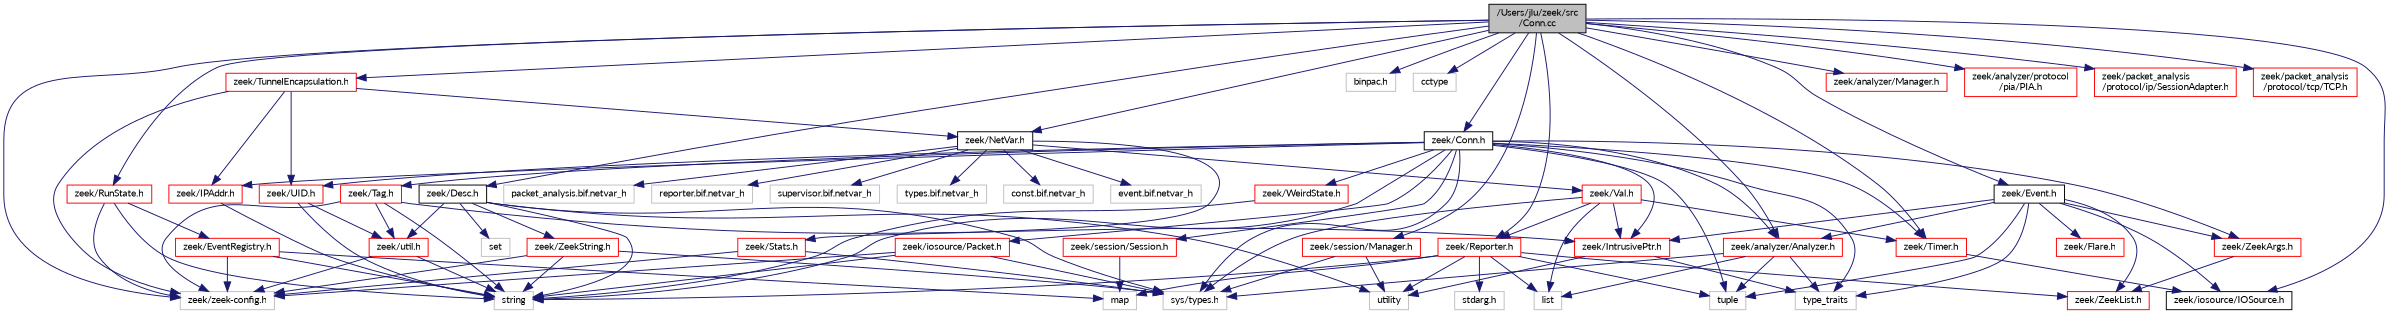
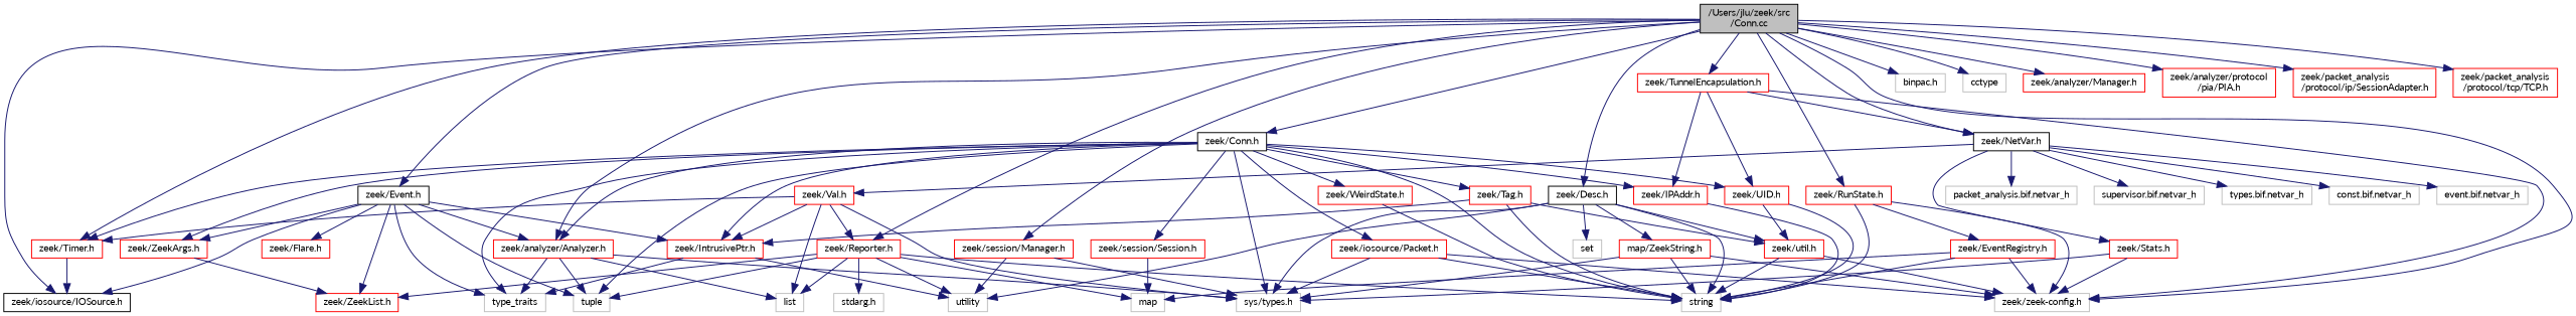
  digraph {
    fontname=Lato
    node [color=red fillcolor=white fontname=Lato fontsize=10 shape=record style=filled]
    edge [color=midnightblue fontname=Lato fontsize=10 labelfontname=Helvetica labelfontsize=10 style=solid]
    n1 [color=black fillcolor=grey75 fontcolor=black height=0.2 label="/Users/jlu/zeek/src\l/Conn.cc" width=0.4]
    n2 [color=black height=0.2 label="zeek/Conn.h" width=0.4]
    n3 [color=grey75 height=0.2 label="zeek/zeek-config.h" width=0.4]
    n4 [height=0.2 label="zeek/Timer.h" width=0.4]
    n5 [color=black height=0.2 label="zeek/iosource/IOSource.h" width=0.4]
    n6 [height=0.2 label="zeek/analyzer/Analyzer.h" width=0.4]
    n7 [color=grey75 height=0.2 label="binpac.h" width=0.4]
    n8 [color=grey75 height=0.2 label=cctype width=0.4]
    n9 [color=black height=0.2 label="zeek/Desc.h" width=0.4]
    n10 [color=black height=0.2 label="zeek/Event.h" width=0.4]
    n11 [color=black height=0.2 label="zeek/NetVar.h" width=0.4]
    n12 [height=0.2 label="zeek/Reporter.h" width=0.4]
    n13 [height=0.2 label="zeek/RunState.h" width=0.4]
    n14 [height=0.2 label="zeek/TunnelEncapsulation.h" width=0.4]
    n15 [height=0.2 label="zeek/analyzer/Manager.h" width=0.4]
    n16 [height=0.2 label="zeek/analyzer/protocol\l/pia/PIA.h" width=0.4]
    n17 [height=0.2 label="zeek/packet_analysis\l/protocol/ip/SessionAdapter.h" width=0.4]
    n18 [height=0.2 label="zeek/packet_analysis\l/protocol/tcp/TCP.h" width=0.4]
    n19 [height=0.2 label="zeek/session/Manager.h" width=0.4]
    n20 [color=grey75 height=0.2 label="sys/types.h" width=0.4]
    n21 [color=grey75 height=0.2 label=string width=0.4]
    n22 [color=grey75 height=0.2 label=tuple width=0.4]
    n23 [color=grey75 height=0.2 label=type_traits width=0.4]
    n24 [height=0.2 label="zeek/IPAddr.h" width=0.4]
    n25 [height=0.2 label="zeek/IntrusivePtr.h" width=0.4]
    n26 [height=0.2 label="zeek/Tag.h" width=0.4]
    n27 [height=0.2 label="zeek/UID.h" width=0.4]
    n28 [height=0.2 label="zeek/WeirdState.h" width=0.4]
    n29 [height=0.2 label="zeek/ZeekArgs.h" width=0.4]
    n30 [height=0.2 label="zeek/iosource/Packet.h" width=0.4]
    n31 [height=0.2 label="zeek/session/Session.h" width=0.4]
    n32 [color=grey75 height=0.2 label=list width=0.4]
    n33 [color=grey75 height=0.2 label=utility width=0.4]
    n34 [height=0.2 label="zeek/util.h" width=0.4]
    n35 [color=grey75 height=0.2 label=set width=0.4]
-   n36 [height=0.2 label="zeek/ZeekString.h" width=0.4]
+   n36 [height=0.2 label="map/ZeekString.h" width=0.4]
    n37 [height=0.2 label="zeek/ZeekList.h" width=0.4]
    n38 [height=0.2 label="zeek/Flare.h" width=0.4]
    n39 [height=0.2 label="zeek/Stats.h" width=0.4]
    n40 [height=0.2 label="zeek/Val.h" width=0.4]
    n41 [color=grey75 height=0.2 label="const.bif.netvar_h" width=0.4]
    n42 [color=grey75 height=0.2 label="event.bif.netvar_h" width=0.4]
    n43 [color=grey75 height=0.2 label="packet_analysis.bif.netvar_h" width=0.4]
-   n44 [color=grey75 height=0.2 label="reporter.bif.netvar_h" width=0.4]
    n45 [color=grey75 height=0.2 label="supervisor.bif.netvar_h" width=0.4]
    n46 [color=grey75 height=0.2 label="types.bif.netvar_h" width=0.4]
    n47 [color=grey75 height=0.2 label=map width=0.4]
    n48 [color=grey75 height=0.2 label="stdarg.h" width=0.4]
    n49 [height=0.2 label="zeek/EventRegistry.h" width=0.4]
    n1 -> n2
    n1 -> n3
    n1 -> n4
    n1 -> n5
    n1 -> n6
    n1 -> n7
    n1 -> n8
    n1 -> n9
    n1 -> n10
    n1 -> n11
    n1 -> n12
    n1 -> n13
    n1 -> n14
    n1 -> n15
    n1 -> n16
    n1 -> n17
    n1 -> n18
    n1 -> n19
    n2 -> n4
    n2 -> n6
    n2 -> n20
    n2 -> n21
    n2 -> n22
    n2 -> n23
    n2 -> n24
    n2 -> n25
    n2 -> n26
    n2 -> n27
    n2 -> n28
    n2 -> n29
    n2 -> n30
    n2 -> n31
    n4 -> n5
    n6 -> n20
    n6 -> n22
    n6 -> n23
    n6 -> n32
    n9 -> n20
    n9 -> n21
    n9 -> n33
    n9 -> n34
    n9 -> n35
    n9 -> n36
    n10 -> n5
    n10 -> n6
    n10 -> n22
    n10 -> n23
    n10 -> n25
    n10 -> n29
    n10 -> n37
    n10 -> n38
    n11 -> n39
    n11 -> n40
    n11 -> n41
    n11 -> n42
    n11 -> n43
-   n11 -> n44
    n11 -> n45
    n11 -> n46
    n12 -> n21
    n12 -> n22
    n12 -> n32
    n12 -> n33
    n12 -> n37
    n12 -> n47
    n12 -> n48
    n13 -> n3
    n13 -> n21
    n13 -> n49
    n14 -> n3
    n14 -> n11
    n14 -> n24
    n14 -> n27
    n19 -> n20
    n19 -> n33
    n24 -> n21
    n25 -> n23
    n25 -> n33
-   n26 -> n3
    n26 -> n21
    n26 -> n25
    n26 -> n34
    n27 -> n21
    n27 -> n34
    n28 -> n21
    n29 -> n37
    n30 -> n3
    n30 -> n20
    n30 -> n21
    n31 -> n47
    n34 -> n3
    n34 -> n21
    n36 -> n3
    n36 -> n20
    n36 -> n21
    n39 -> n3
    n39 -> n20
    n40 -> n4
    n40 -> n12
    n40 -> n20
    n40 -> n25
    n40 -> n32
    n49 -> n3
    n49 -> n21
    n49 -> n47
  }
